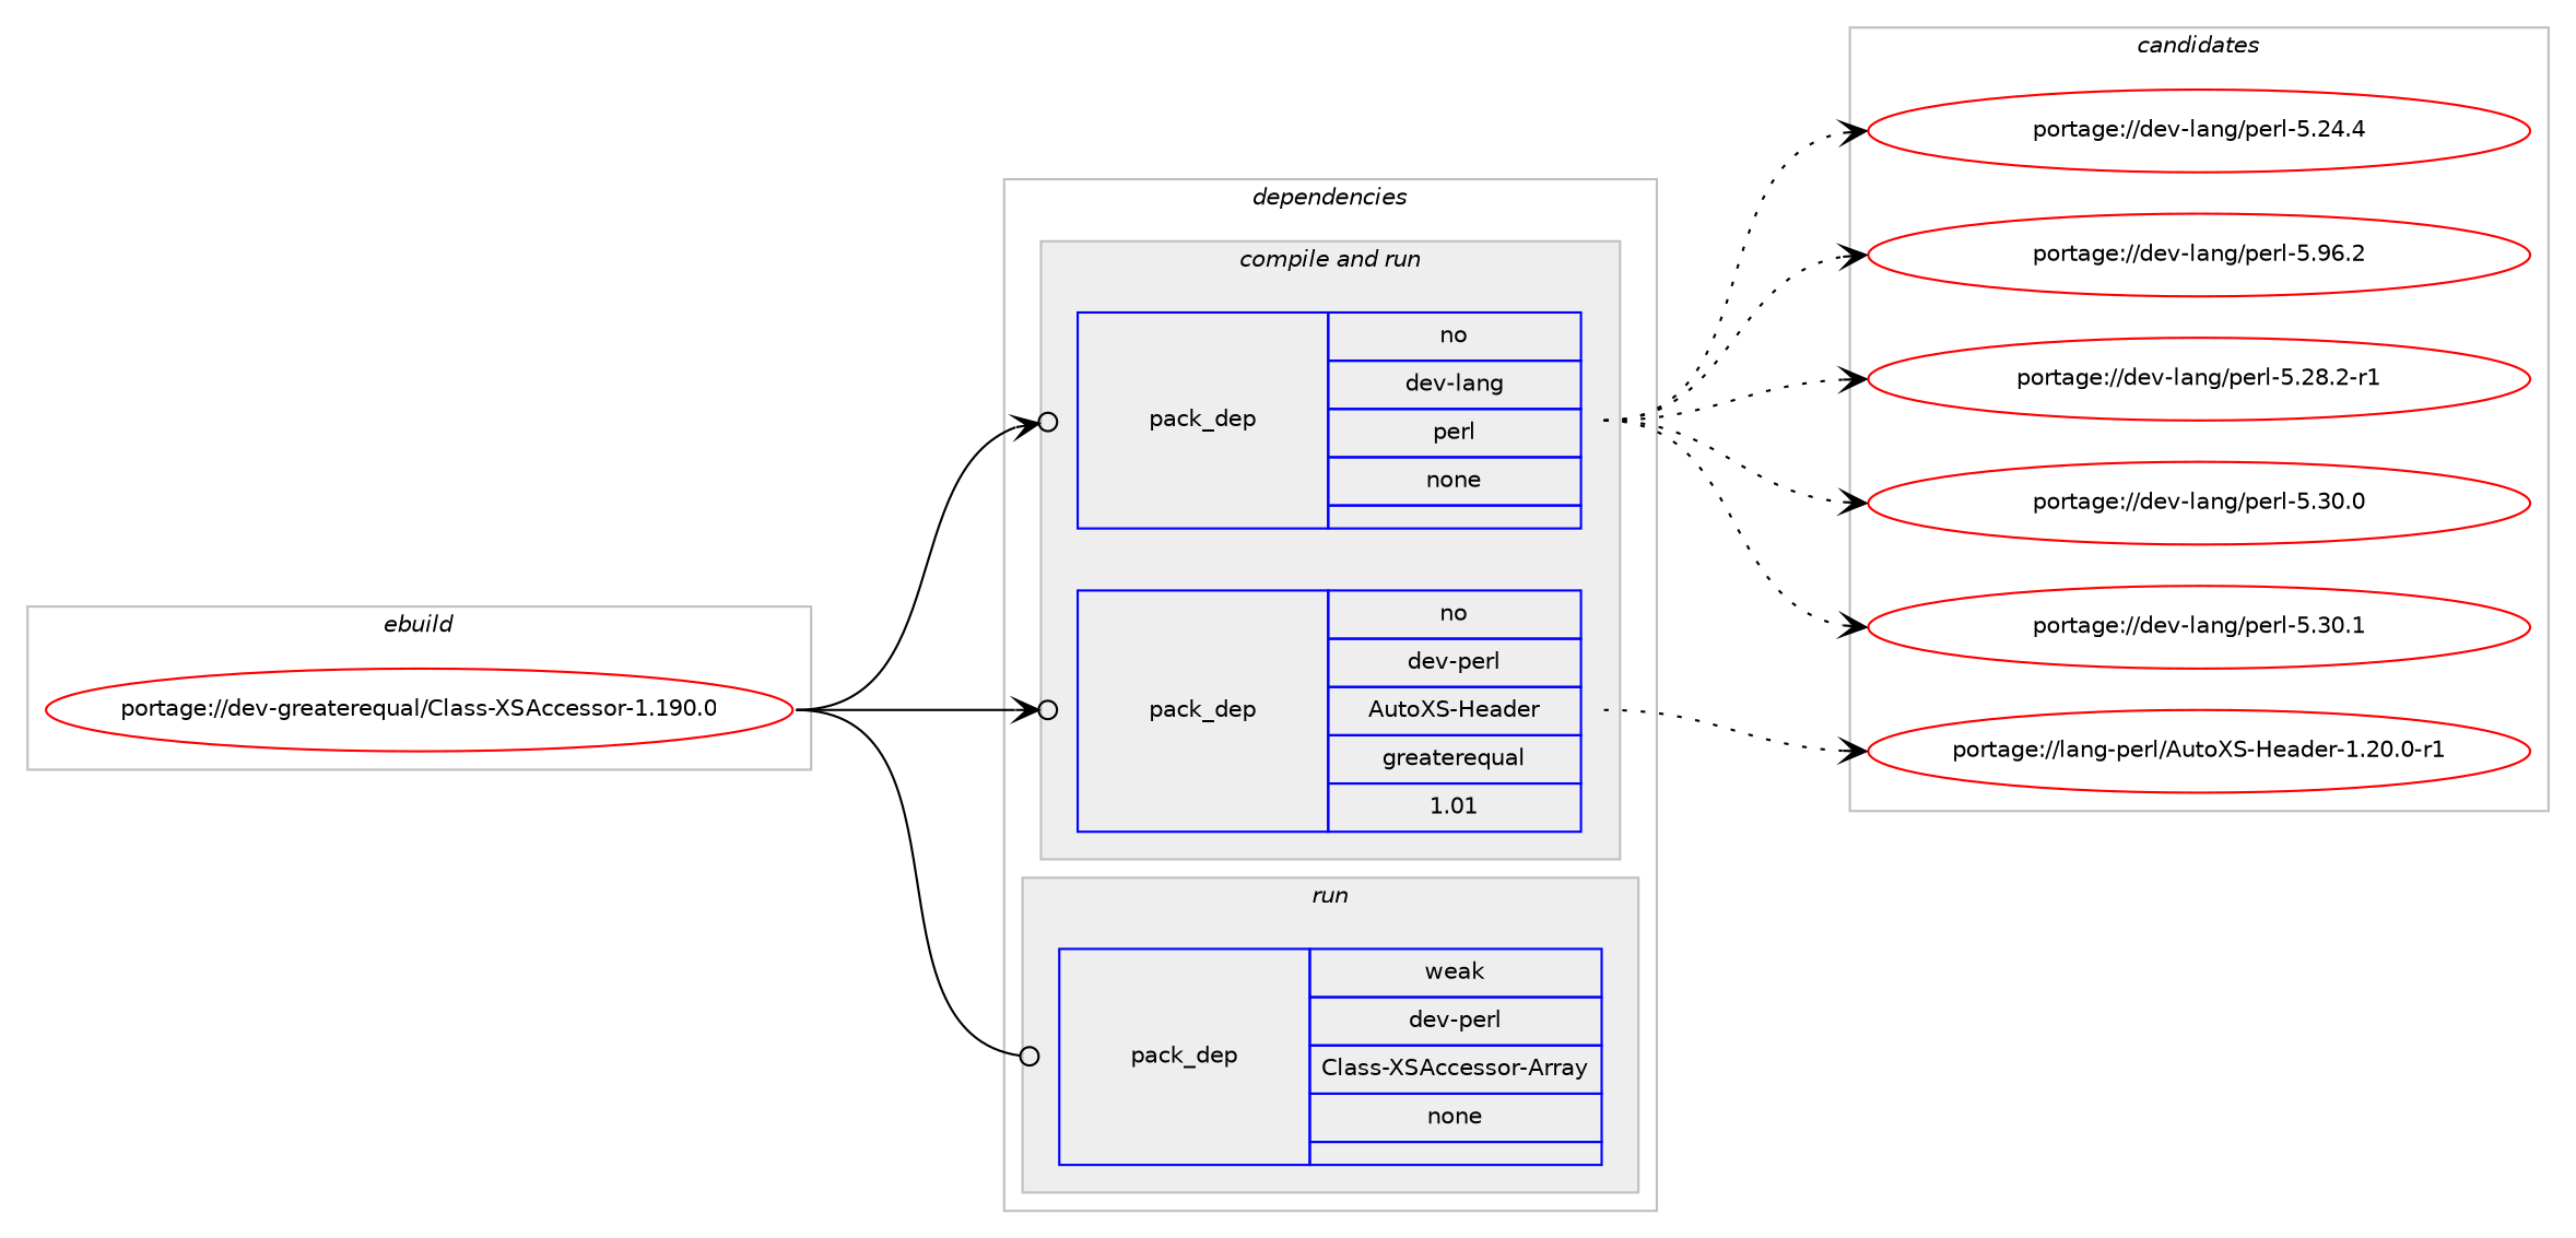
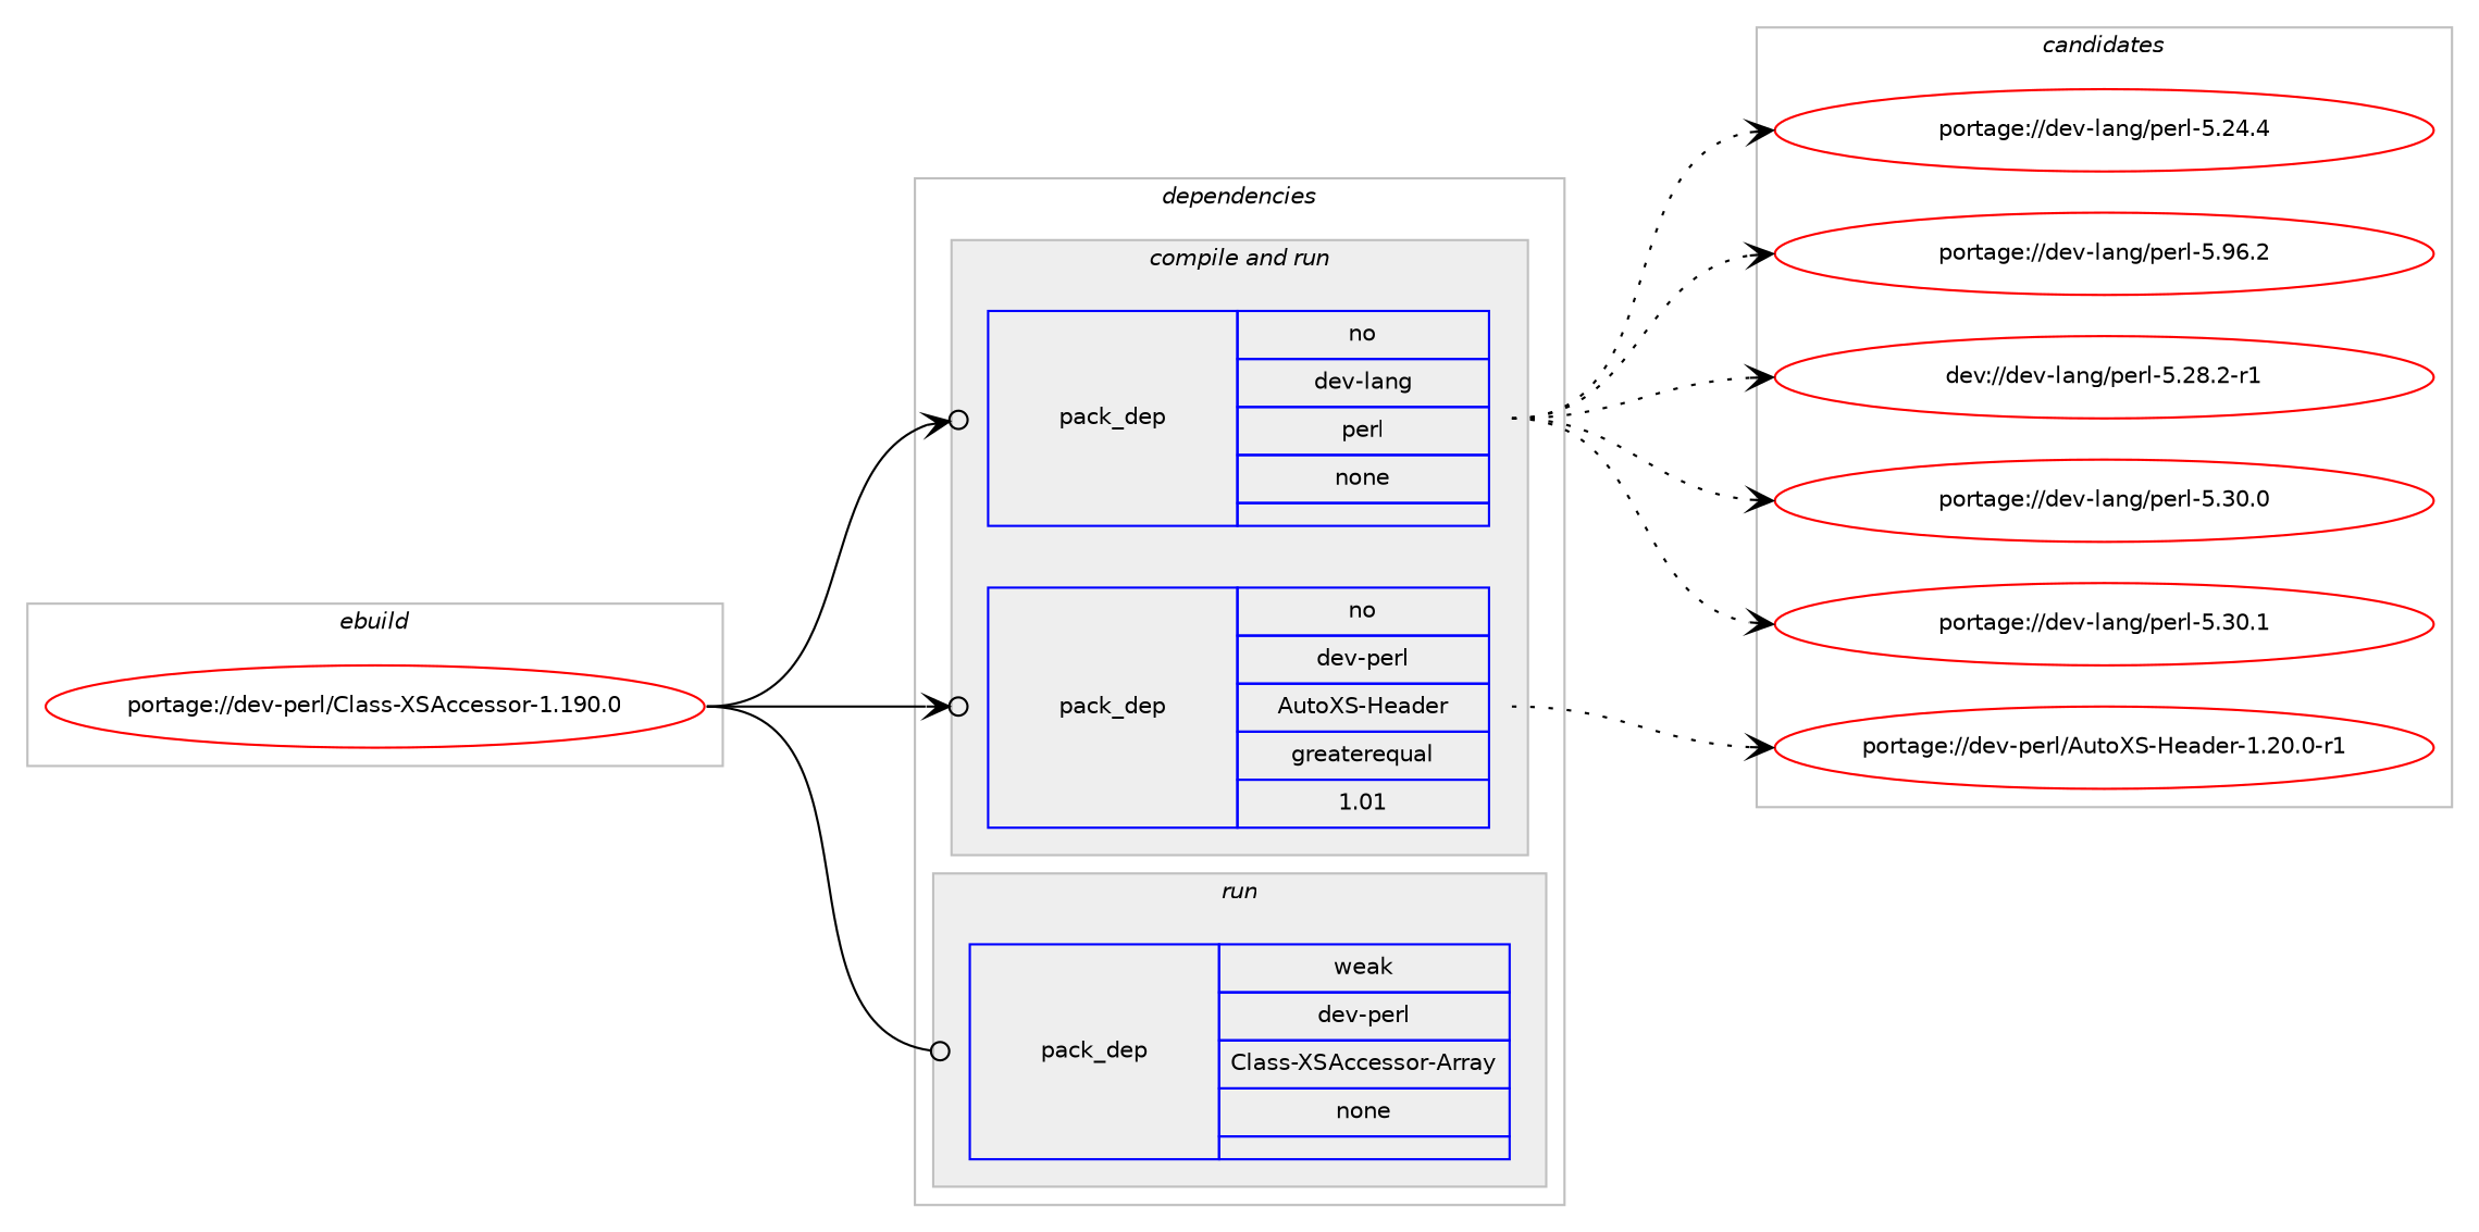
  digraph {
    compound=true
    concentrate=true
    fontname=Helvetica
    fontsize=10
    newrank=true
    rankdir=LR
    ranksep=1.5
    node [color=red fontname=Helvetica fontsize=10]
    edge [arrowhead=vee headport=w style=dotted tailport=e weight=100]
-   n1 [label="portage://dev-greaterequal/Class-XSAccessor-1.190.0" width=4]
+   n1 [label="portage://dev-perl/Class-XSAccessor-1.190.0" width=4]
    n2 [color=blue label=<<TABLE BORDER="0" CELLBORDER="1" CELLSPACING="0" CELLPADDING="4" WIDTH="220"><TR><TD ROWSPAN="6" CELLPADDING="30">pack_dep</TD></TR><TR><TD WIDTH="110">no</TD></TR><TR><TD>dev-lang</TD></TR><TR><TD>perl</TD></TR><TR><TD>none</TD></TR><TR><TD></TD></TR></TABLE>> shape=none]
    n3 [color=blue label=<<TABLE BORDER="0" CELLBORDER="1" CELLSPACING="0" CELLPADDING="4" WIDTH="220"><TR><TD ROWSPAN="6" CELLPADDING="30">pack_dep</TD></TR><TR><TD WIDTH="110">no</TD></TR><TR><TD>dev-perl</TD></TR><TR><TD>AutoXS-Header</TD></TR><TR><TD>greaterequal</TD></TR><TR><TD>1.01</TD></TR></TABLE>> shape=none]
    n4 [color=blue label=<<TABLE BORDER="0" CELLBORDER="1" CELLSPACING="0" CELLPADDING="4" WIDTH="220"><TR><TD ROWSPAN="6" CELLPADDING="30">pack_dep</TD></TR><TR><TD WIDTH="110">weak</TD></TR><TR><TD>dev-perl</TD></TR><TR><TD>Class-XSAccessor-Array</TD></TR><TR><TD>none</TD></TR><TR><TD></TD></TR></TABLE>> shape=none]
    n5 [label="portage://dev-lang/perl-5.24.4" width=4]
    n6 [label="portage://dev-lang/perl-5.96.2" width=4]
-   n7 [label="portage://dev-lang/perl-5.28.2-r1" width=4]
+   n7 [label="dev://dev-lang/perl-5.28.2-r1" width=4]
    n8 [label="portage://dev-lang/perl-5.30.0" width=4]
    n9 [label="portage://dev-lang/perl-5.30.1" width=4]
-   n10 [label="portage://lang-perl/AutoXS-Header-1.20.0-r1" width=4]
+   n10 [label="portage://dev-perl/AutoXS-Header-1.20.0-r1" width=4]
    subgraph cluster_1 {
      color=gray
      label=<<i>ebuild</i>>
      rank=same
      n1
    }
    subgraph cluster_2 {
      color=gray
      label=<<i>dependencies</i>>
      subgraph cluster_3 {
        color=gray
        fillcolor="#eeeeee"
        label=<<i>compile</i>>
        style=filled
      }
      subgraph cluster_4 {
        color=gray
        fillcolor="#eeeeee"
        label=<<i>compile and run</i>>
        style=filled
        subgraph sub_5 {
          color=gray
          fillcolor="#eeeeee"
          label=<<i>compile and run</i>>
          style=filled
          n2
        }
        subgraph sub_6 {
          color=gray
          fillcolor="#eeeeee"
          label=<<i>compile and run</i>>
          style=filled
          n3
        }
      }
      subgraph cluster_7 {
        color=gray
        fillcolor="#eeeeee"
        label=<<i>run</i>>
        style=filled
        subgraph sub_8 {
          color=gray
          fillcolor="#eeeeee"
          label=<<i>run</i>>
          style=filled
          n4
        }
      }
    }
    subgraph cluster_9 {
      color=gray
      label=<<i>candidates</i>>
      rank=same
      subgraph sub_10 {
        color=black
        label=<<i>candidates</i>>
        nodesep=1
        rank=same
        n5
        n6
        n7
        n8
        n9
      }
      subgraph sub_11 {
        color=black
        label=<<i>candidates</i>>
        nodesep=1
        rank=same
        n10
      }
      subgraph sub_12 {
        color=black
        label=<<i>candidates</i>>
        nodesep=1
        rank=same
      }
    }
    n1 -> n2 [arrowhead=odotvee style=solid weight=20]
    n1 -> n3 [arrowhead=odotvee style=solid weight=20]
    n1 -> n4 [arrowhead=odot style=solid weight=20]
    n2 -> n5
    n2 -> n6
    n2 -> n7
    n2 -> n8
    n2 -> n9
    n3 -> n10
  }
